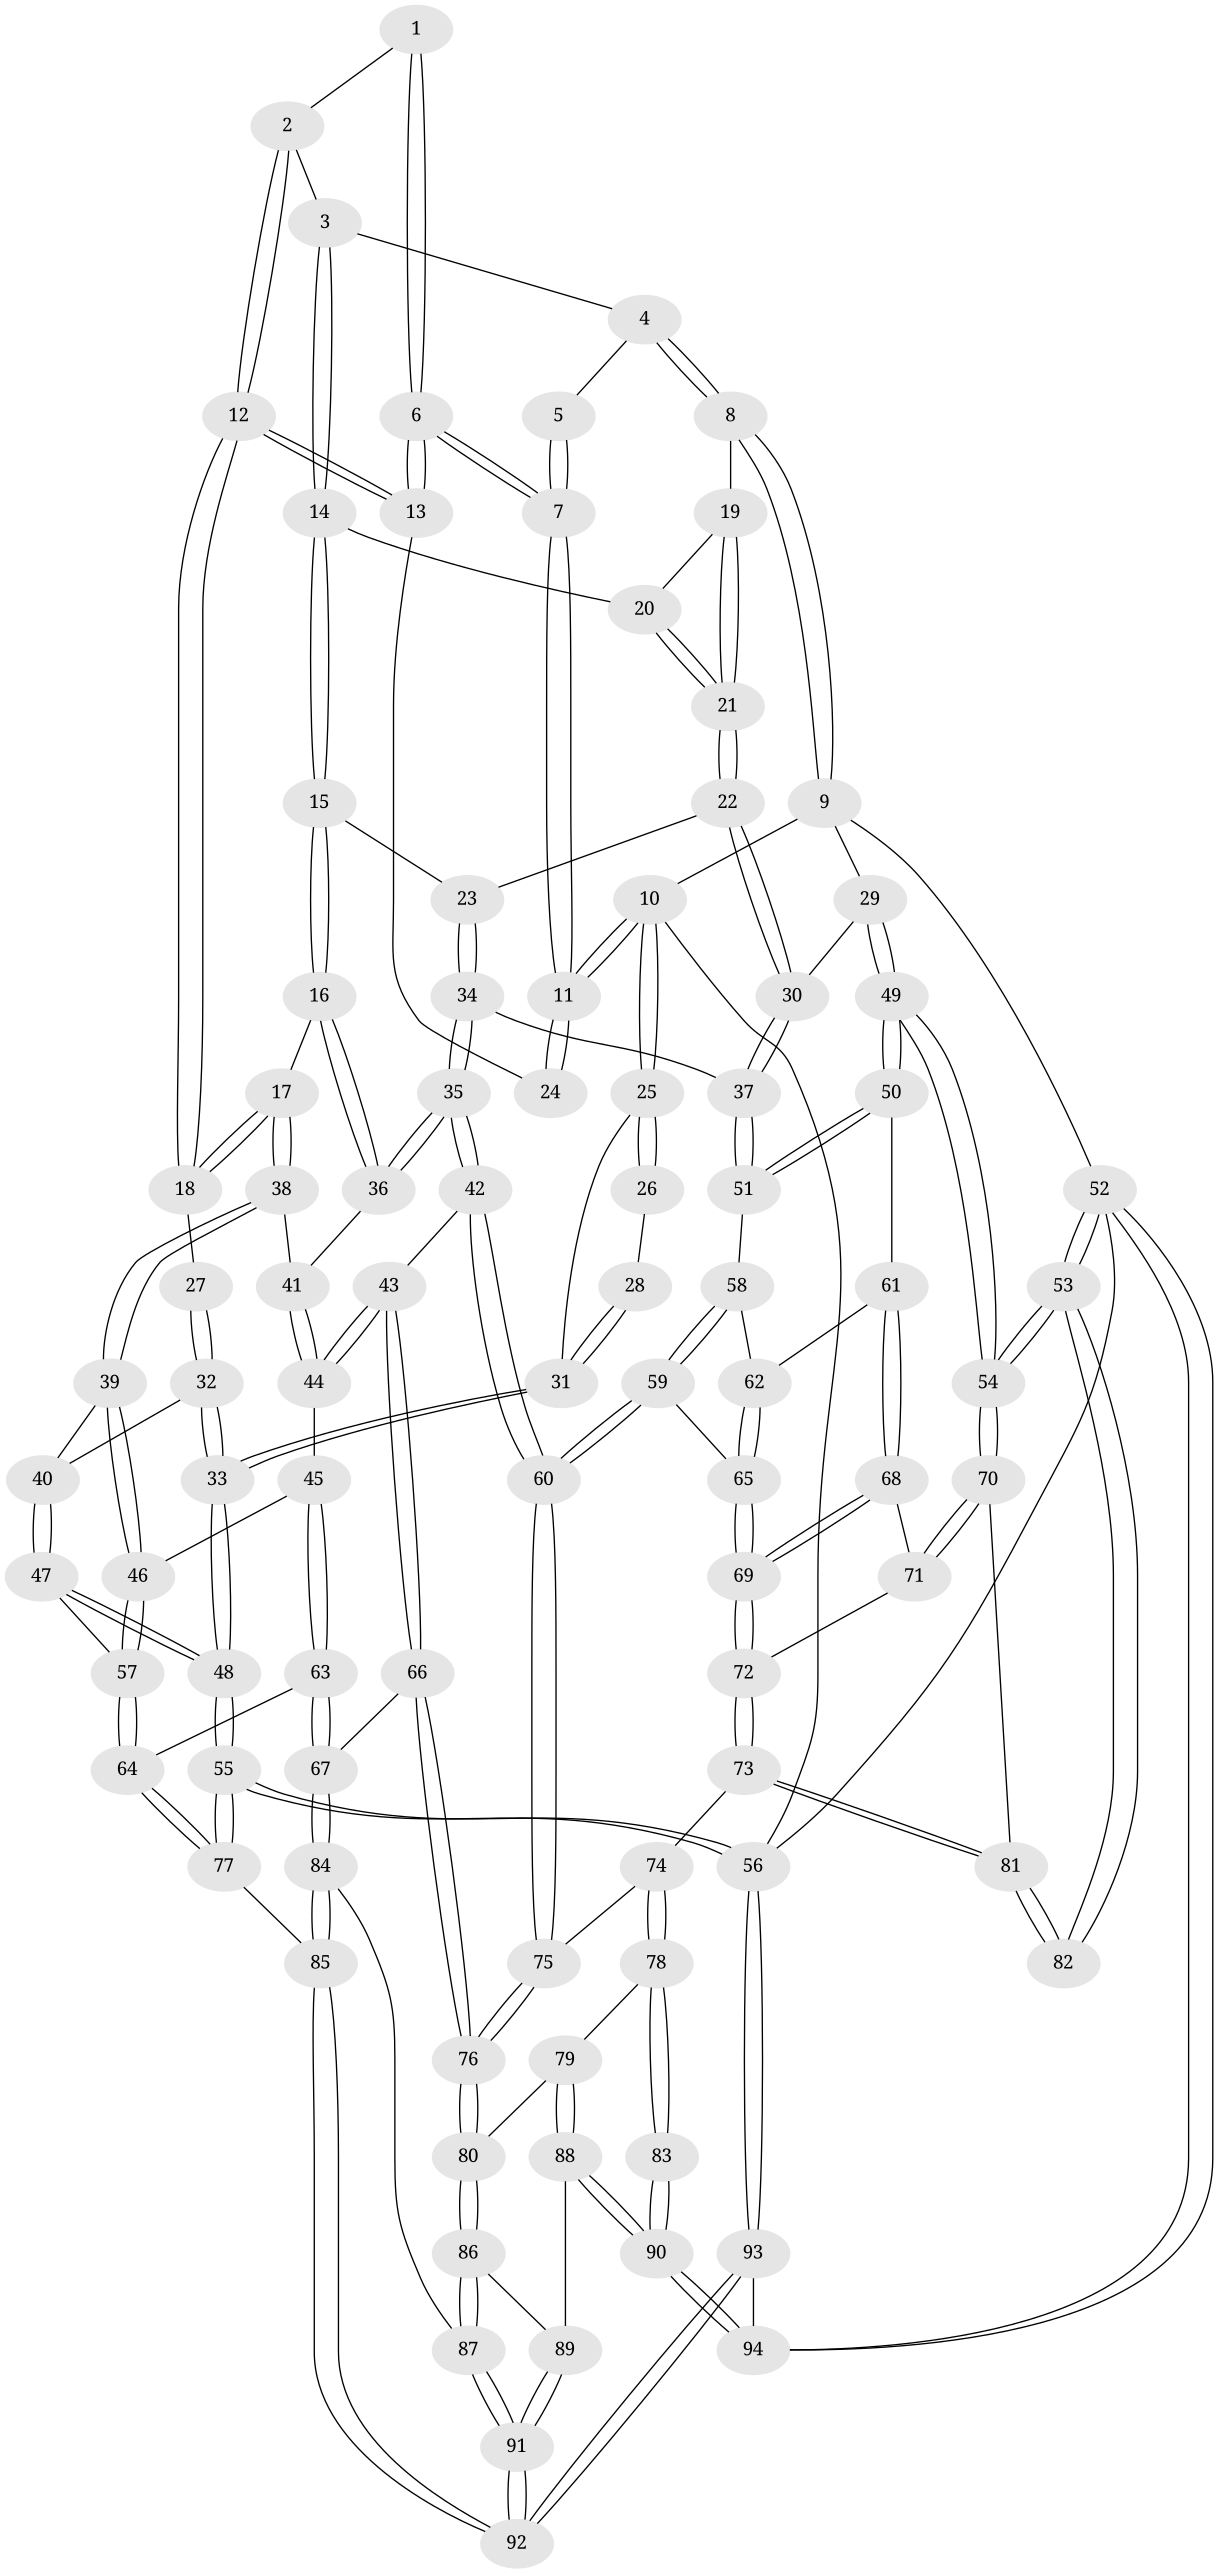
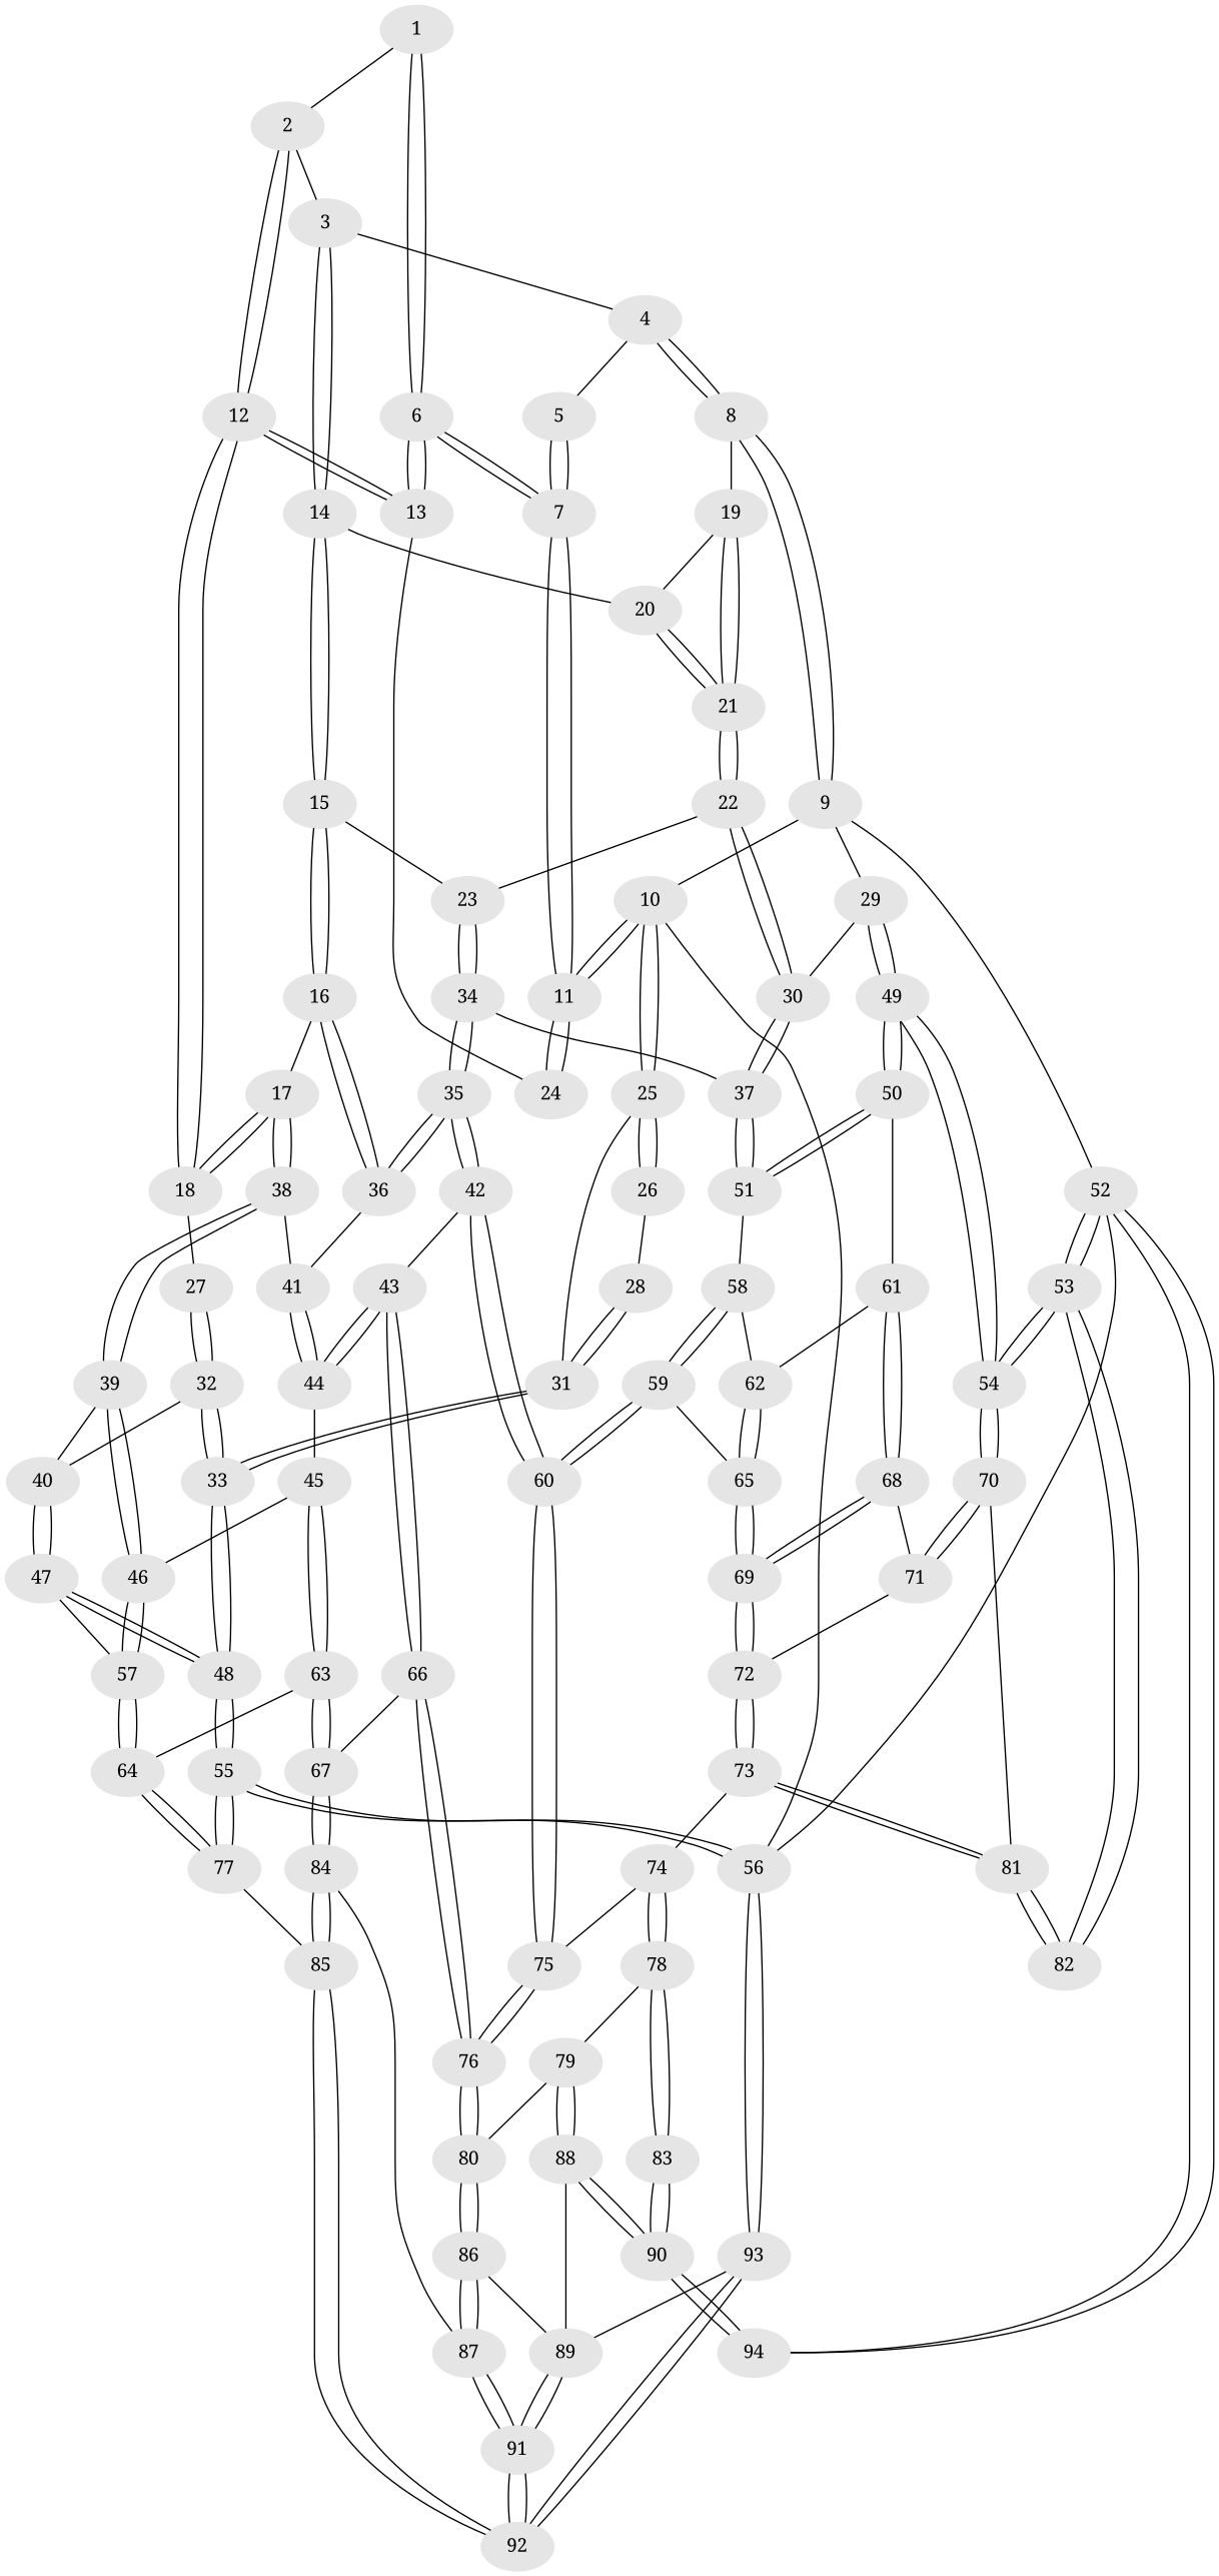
  graph {
    fontname="Noto Serif"
    node [color=gray90 fontname="Noto Serif" style=filled]
    edge [fontname="Noto Serif"]
    1
    2
    6
    3
    12
    7
    13
    4
    14
    18
    5
    8
    15
    20
    9
    19
    11
    24
    10
    29
    52
    21
    25
    56
    30
    49
    53
    94
    26
    31
    93
    27
    16
    23
    17
    36
    34
    38
    41
    39
    32
    22
    37
    35
    28
    33
    40
    50
    54
    51
    48
    47
    55
    42
    43
    60
    44
    58
    46
    57
    45
    66
    75
    67
    76
    63
    64
    77
    61
    70
    62
    68
    59
    82
    71
    81
    85
    65
    69
    84
    72
    80
    87
    73
    74
    78
    79
    83
    86
    92
    88
    90
    89
    91
    1 -- 2
    1 -- 6
    1 -- 6
    2 -- 3
    2 -- 12
    2 -- 12
    6 -- 7
    6 -- 7
    6 -- 13
    6 -- 13
    3 -- 4
    3 -- 14
    3 -- 14
    12 -- 13
    12 -- 13
    12 -- 18
    12 -- 18
    7 -- 11
    7 -- 11
    13 -- 24
    4 -- 5
    4 -- 8
    4 -- 8
    14 -- 15
    14 -- 15
    14 -- 20
    18 -- 27
    5 -- 7
    5 -- 7
    8 -- 9
    8 -- 9
    8 -- 19
    15 -- 16
    15 -- 16
    15 -- 23
    20 -- 21
    20 -- 21
    9 -- 10
    9 -- 29
    9 -- 52
    19 -- 20
    19 -- 21
    19 -- 21
    11 -- 24
    11 -- 24
    10 -- 11
    10 -- 11
    10 -- 25
    10 -- 25
    10 -- 56
    29 -- 30
    29 -- 49
    29 -- 49
    52 -- 56
    52 -- 53
    52 -- 53
    52 -- 94
    52 -- 94
    21 -- 22
    21 -- 22
    25 -- 26
    25 -- 26
    25 -- 31
    56 -- 93
    56 -- 93
    30 -- 37
    30 -- 37
    49 -- 50
    49 -- 50
    49 -- 54
    49 -- 54
    53 -- 54
    53 -- 54
    53 -- 82
    53 -- 82
    26 -- 28
    31 -- 33
    31 -- 33
-   93 -- 94
+   93 -- 89
    27 -- 32
    27 -- 32
    16 -- 17
    16 -- 36
    16 -- 36
    23 -- 34
    23 -- 34
    17 -- 18
    17 -- 18
    17 -- 38
    17 -- 38
    36 -- 41
    34 -- 37
    34 -- 35
    34 -- 35
    38 -- 41
    38 -- 39
    38 -- 39
    41 -- 44
    41 -- 44
    39 -- 40
    39 -- 46
    39 -- 46
    32 -- 33
    32 -- 33
    32 -- 40
    22 -- 30
    22 -- 30
    22 -- 23
    37 -- 51
    37 -- 51
    35 -- 36
    35 -- 36
    35 -- 42
    35 -- 42
    28 -- 31
    28 -- 31
    33 -- 48
    33 -- 48
    40 -- 47
    40 -- 47
    50 -- 51
    50 -- 51
    50 -- 61
    54 -- 70
    54 -- 70
    51 -- 58
    48 -- 55
    48 -- 55
    47 -- 48
    47 -- 48
    47 -- 57
    55 -- 56
    55 -- 56
    55 -- 77
    55 -- 77
    42 -- 43
    42 -- 60
    42 -- 60
    43 -- 44
    43 -- 44
    43 -- 66
    43 -- 66
    60 -- 75
    60 -- 75
    44 -- 45
    58 -- 62
    58 -- 59
    58 -- 59
    46 -- 57
    46 -- 57
    57 -- 64
    57 -- 64
    45 -- 46
    45 -- 63
    45 -- 63
    66 -- 67
    66 -- 76
    66 -- 76
    75 -- 76
    75 -- 76
    67 -- 84
    67 -- 84
    76 -- 80
    76 -- 80
    63 -- 67
    63 -- 67
    63 -- 64
    64 -- 77
    64 -- 77
    77 -- 85
    61 -- 62
    61 -- 68
    61 -- 68
    70 -- 71
    70 -- 71
    70 -- 81
    62 -- 65
    62 -- 65
    68 -- 71
    68 -- 69
    68 -- 69
    59 -- 60
    59 -- 60
    59 -- 65
    71 -- 72
    81 -- 82
    81 -- 82
    85 -- 92
    85 -- 92
    65 -- 69
    65 -- 69
    69 -- 72
    69 -- 72
    84 -- 85
    84 -- 85
    84 -- 87
    72 -- 73
    72 -- 73
    80 -- 86
    80 -- 86
    87 -- 91
    87 -- 91
    73 -- 81
    73 -- 81
    73 -- 74
    74 -- 75
    74 -- 78
    74 -- 78
    78 -- 79
    78 -- 83
    78 -- 83
    79 -- 80
    79 -- 88
    79 -- 88
    83 -- 90
    83 -- 90
    86 -- 87
    86 -- 87
    86 -- 89
    92 -- 93
    92 -- 93
    88 -- 90
    88 -- 90
    88 -- 89
    90 -- 94
    90 -- 94
    89 -- 91
    89 -- 91
    91 -- 92
    91 -- 92
  }
